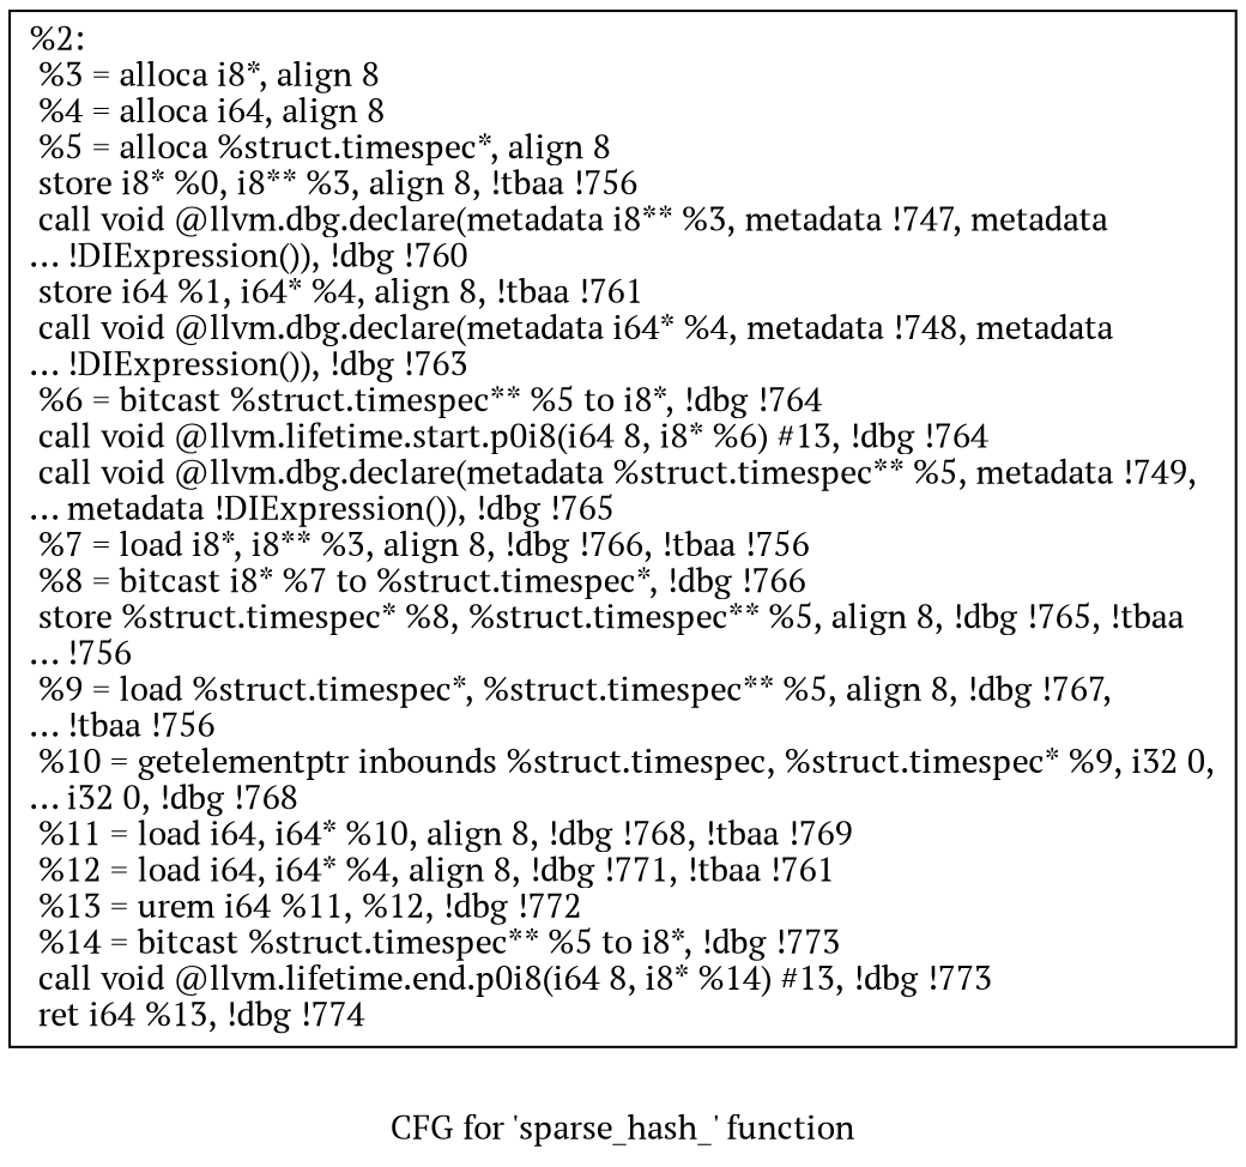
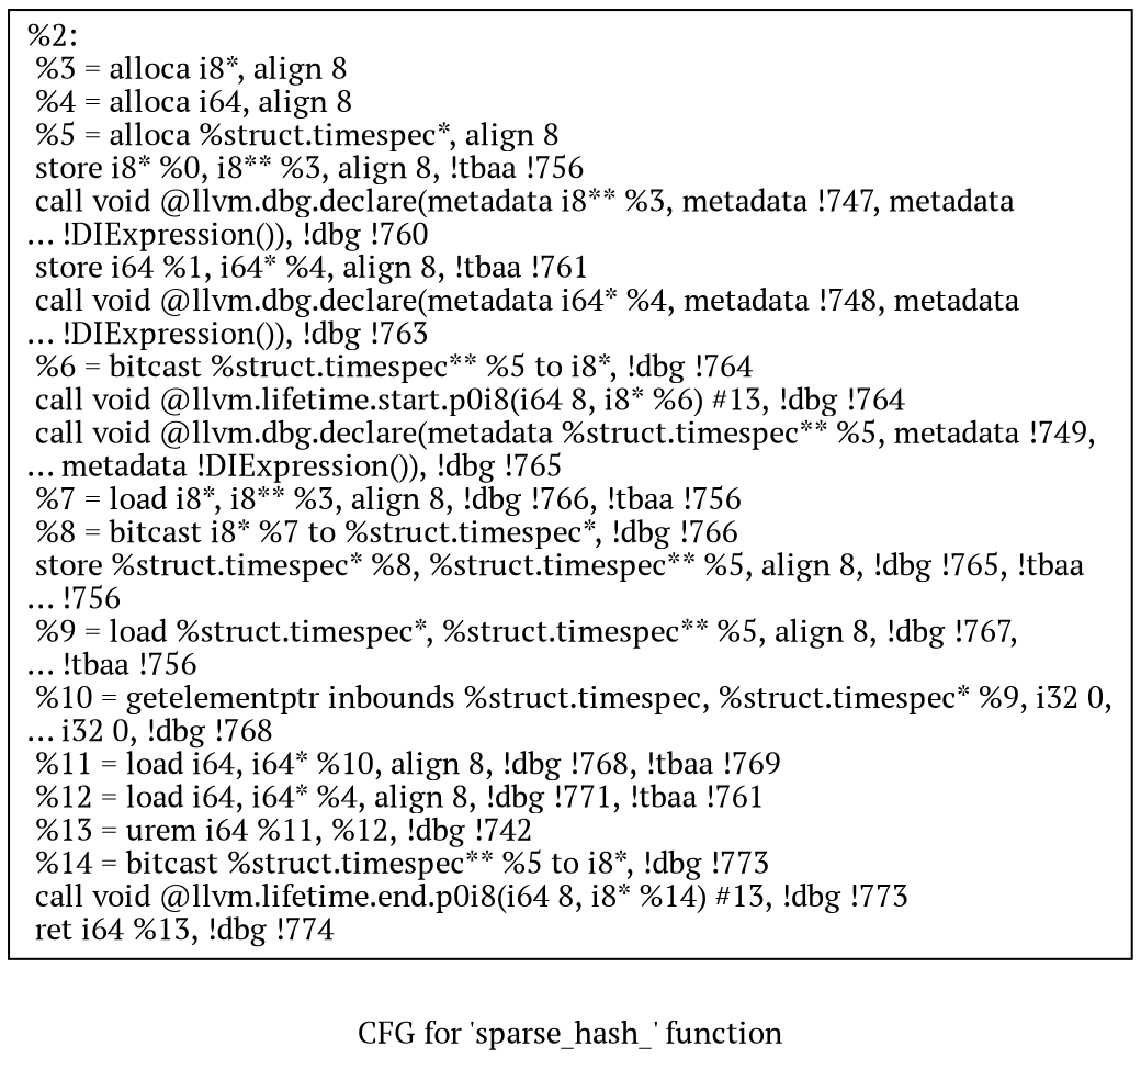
  digraph {
    label="CFG for 'sparse_hash_' function"
    rankdir=LR
    fontname="PT Serif"
-   n1 [label="{%2:\l  %3 = alloca i8*, align 8\l  %4 = alloca i64, align 8\l  %5 = alloca %struct.timespec*, align 8\l  store i8* %0, i8** %3, align 8, !tbaa !756\l  call void @llvm.dbg.declare(metadata i8** %3, metadata !747, metadata\l... !DIExpression()), !dbg !760\l  store i64 %1, i64* %4, align 8, !tbaa !761\l  call void @llvm.dbg.declare(metadata i64* %4, metadata !748, metadata\l... !DIExpression()), !dbg !763\l  %6 = bitcast %struct.timespec** %5 to i8*, !dbg !764\l  call void @llvm.lifetime.start.p0i8(i64 8, i8* %6) #13, !dbg !764\l  call void @llvm.dbg.declare(metadata %struct.timespec** %5, metadata !749,\l... metadata !DIExpression()), !dbg !765\l  %7 = load i8*, i8** %3, align 8, !dbg !766, !tbaa !756\l  %8 = bitcast i8* %7 to %struct.timespec*, !dbg !766\l  store %struct.timespec* %8, %struct.timespec** %5, align 8, !dbg !765, !tbaa\l... !756\l  %9 = load %struct.timespec*, %struct.timespec** %5, align 8, !dbg !767,\l... !tbaa !756\l  %10 = getelementptr inbounds %struct.timespec, %struct.timespec* %9, i32 0,\l... i32 0, !dbg !768\l  %11 = load i64, i64* %10, align 8, !dbg !768, !tbaa !769\l  %12 = load i64, i64* %4, align 8, !dbg !771, !tbaa !761\l  %13 = urem i64 %11, %12, !dbg !772\l  %14 = bitcast %struct.timespec** %5 to i8*, !dbg !773\l  call void @llvm.lifetime.end.p0i8(i64 8, i8* %14) #13, !dbg !773\l  ret i64 %13, !dbg !774\l}" shape=record fontname="PT Serif"]
+   n1 [label="{%2:\l  %3 = alloca i8*, align 8\l  %4 = alloca i64, align 8\l  %5 = alloca %struct.timespec*, align 8\l  store i8* %0, i8** %3, align 8, !tbaa !756\l  call void @llvm.dbg.declare(metadata i8** %3, metadata !747, metadata\l... !DIExpression()), !dbg !760\l  store i64 %1, i64* %4, align 8, !tbaa !761\l  call void @llvm.dbg.declare(metadata i64* %4, metadata !748, metadata\l... !DIExpression()), !dbg !763\l  %6 = bitcast %struct.timespec** %5 to i8*, !dbg !764\l  call void @llvm.lifetime.start.p0i8(i64 8, i8* %6) #13, !dbg !764\l  call void @llvm.dbg.declare(metadata %struct.timespec** %5, metadata !749,\l... metadata !DIExpression()), !dbg !765\l  %7 = load i8*, i8** %3, align 8, !dbg !766, !tbaa !756\l  %8 = bitcast i8* %7 to %struct.timespec*, !dbg !766\l  store %struct.timespec* %8, %struct.timespec** %5, align 8, !dbg !765, !tbaa\l... !756\l  %9 = load %struct.timespec*, %struct.timespec** %5, align 8, !dbg !767,\l... !tbaa !756\l  %10 = getelementptr inbounds %struct.timespec, %struct.timespec* %9, i32 0,\l... i32 0, !dbg !768\l  %11 = load i64, i64* %10, align 8, !dbg !768, !tbaa !769\l  %12 = load i64, i64* %4, align 8, !dbg !771, !tbaa !761\l  %13 = urem i64 %11, %12, !dbg !742\l  %14 = bitcast %struct.timespec** %5 to i8*, !dbg !773\l  call void @llvm.lifetime.end.p0i8(i64 8, i8* %14) #13, !dbg !773\l  ret i64 %13, !dbg !774\l}" shape=record fontname="PT Serif"]
  }
